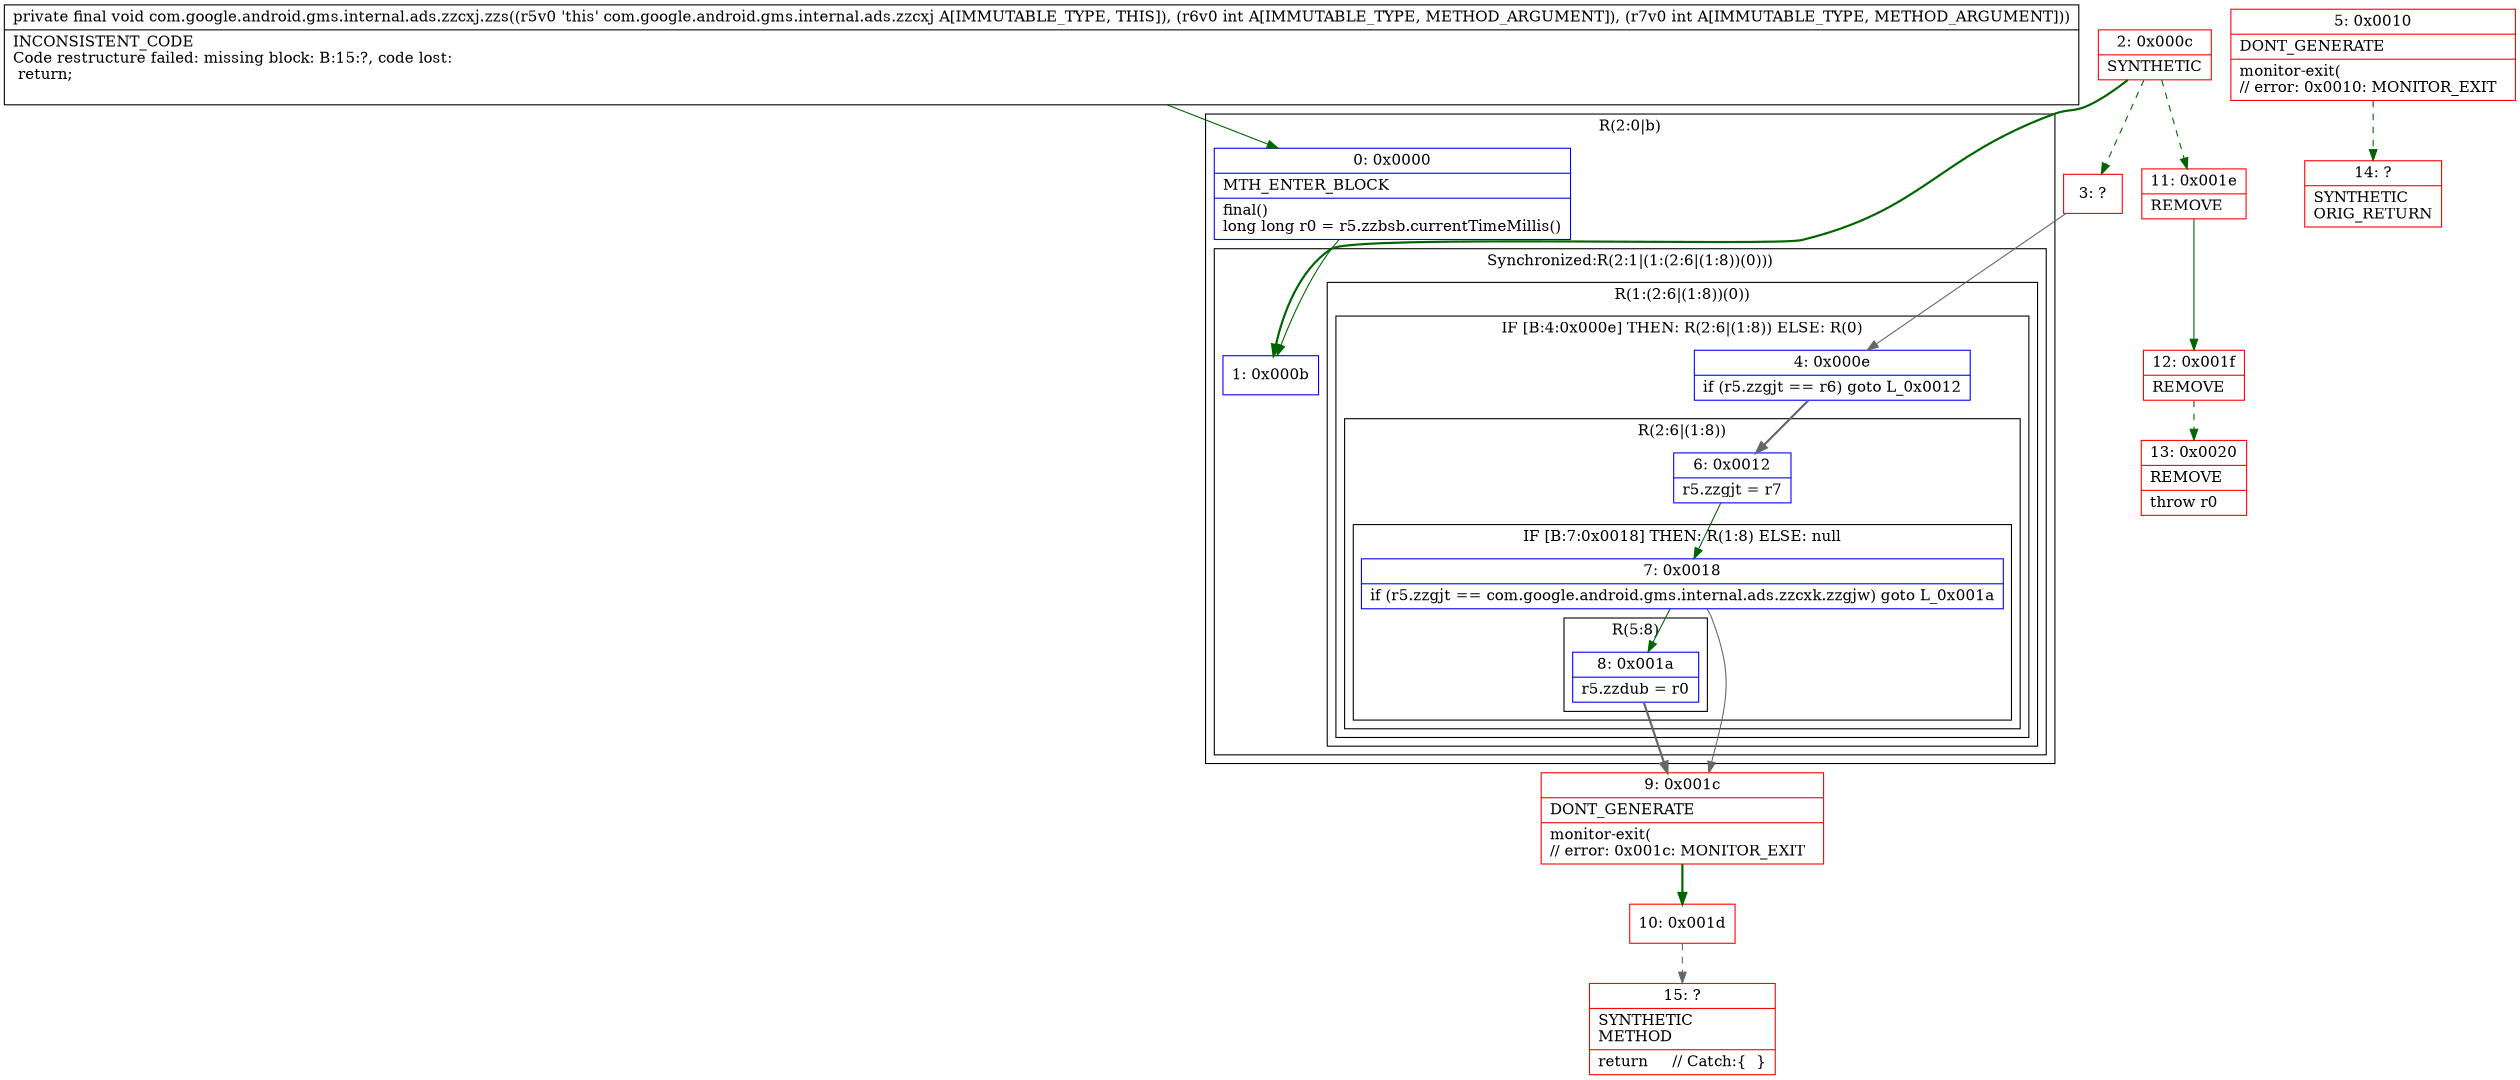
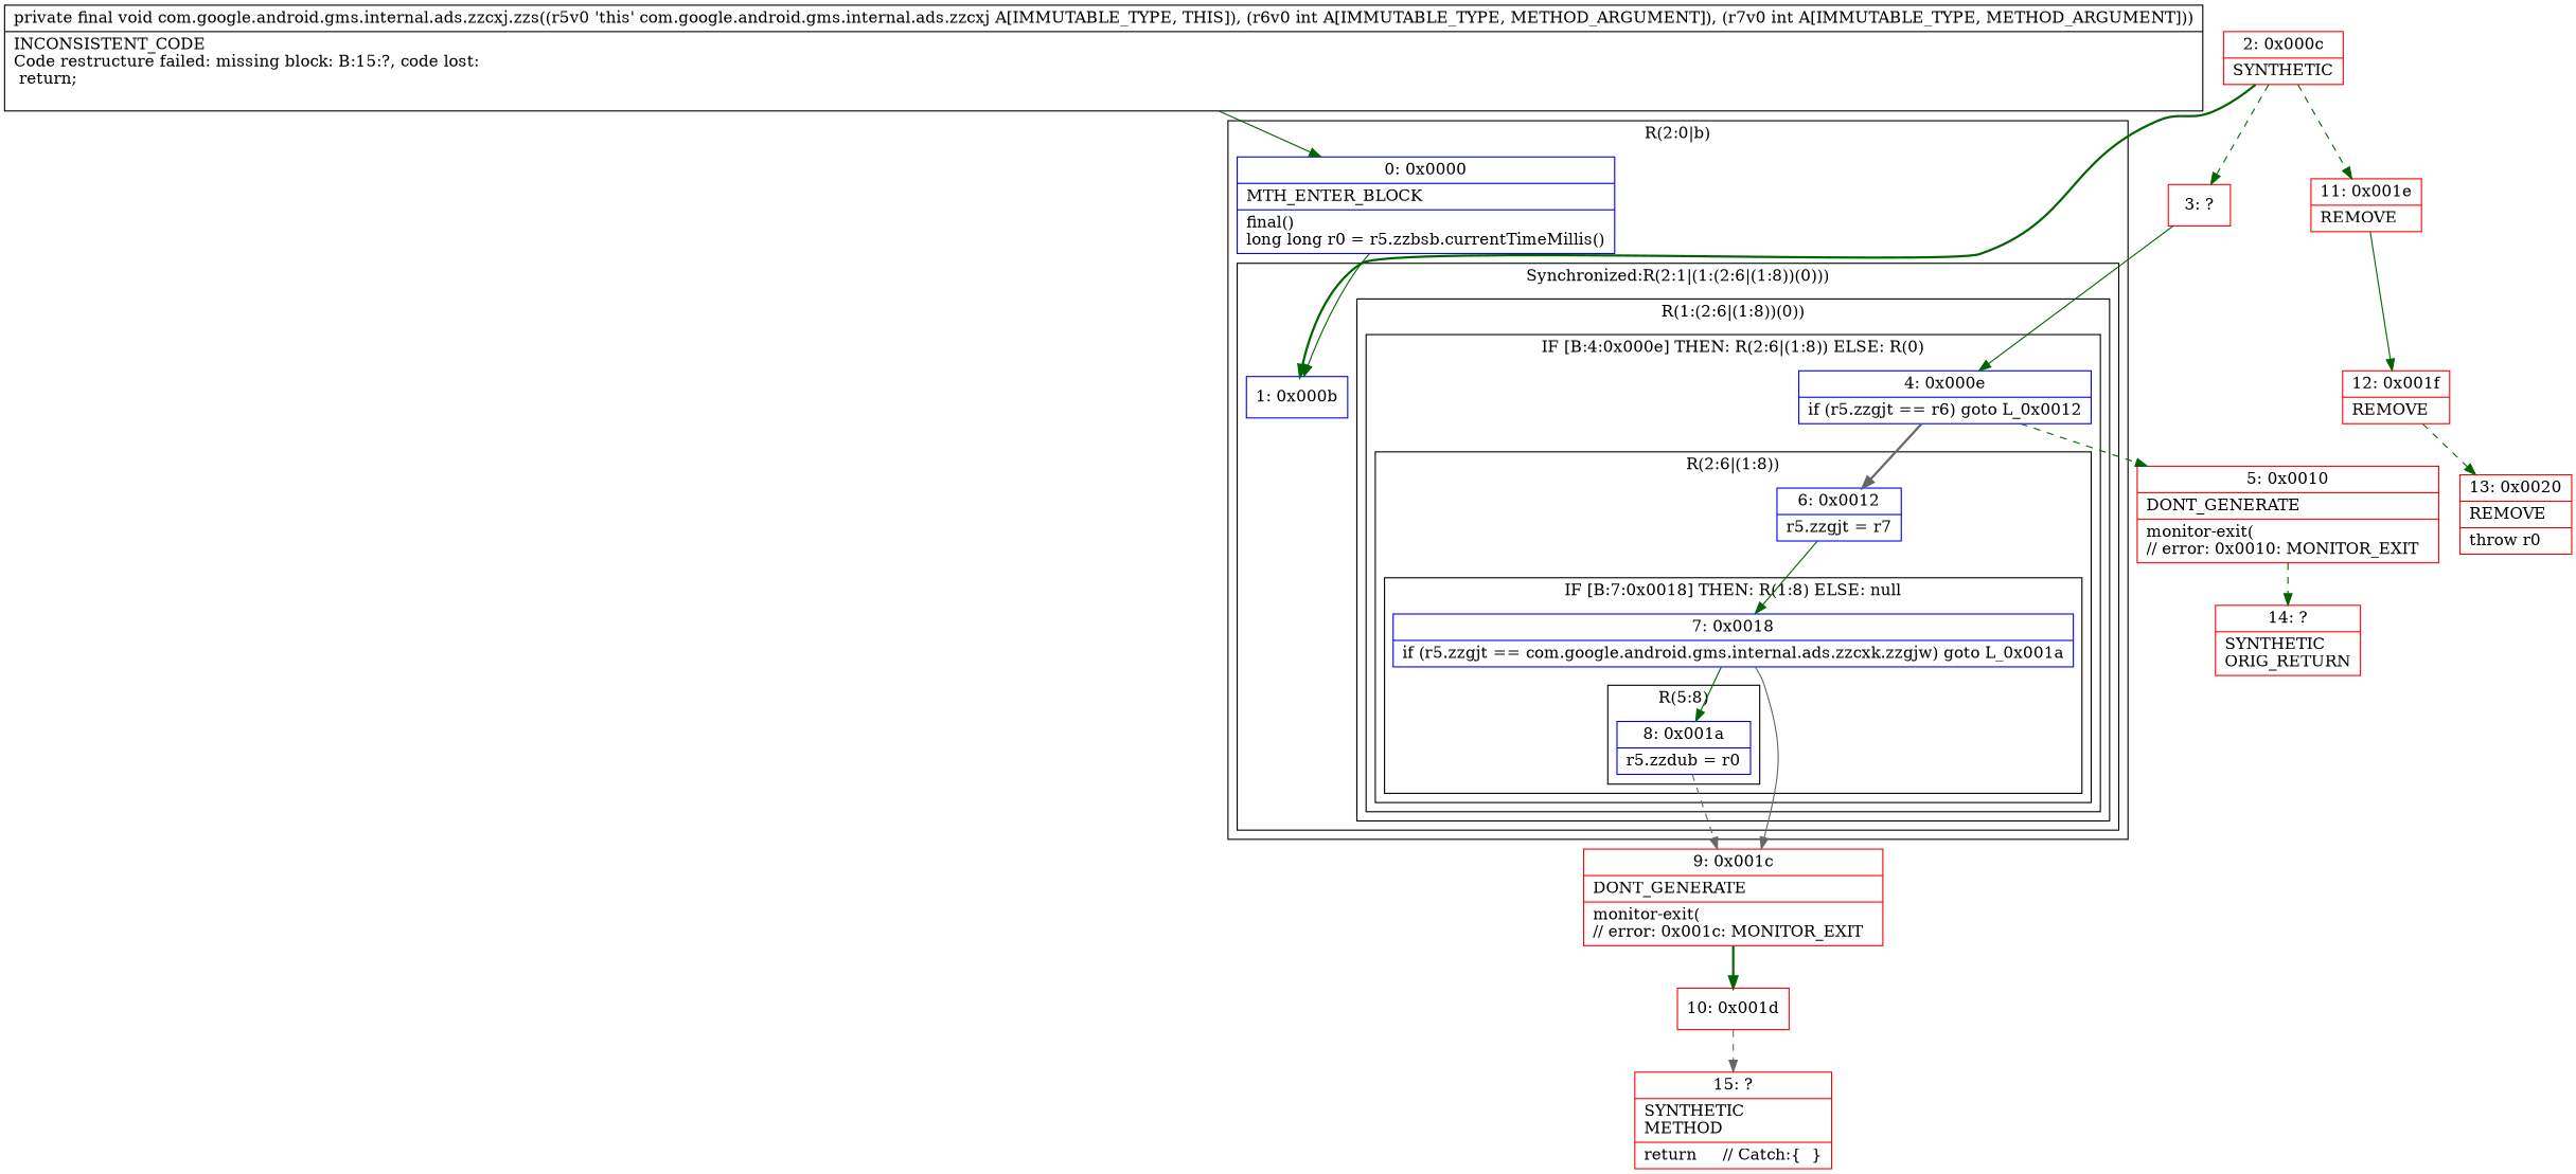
  digraph {
    node [color=red shape=record]
    edge [color=darkgreen style=dashed]
    n1 [color=blue label="{8\:\ 0x001a|r5.zzdub = r0\l}"]
    n2 [color=blue label="{7\:\ 0x0018|if (r5.zzgjt == com.google.android.gms.internal.ads.zzcxk.zzgjw) goto L_0x001a\l}"]
    n3 [color=blue label="{6\:\ 0x0012|r5.zzgjt = r7\l}"]
    n4 [color=blue label="{4\:\ 0x000e|if (r5.zzgjt == r6) goto L_0x0012\l}"]
    n5 [color=blue label="{1\:\ 0x000b}"]
    n6 [color=blue label="{0\:\ 0x0000|MTH_ENTER_BLOCK\l|final()\llong long r0 = r5.zzbsb.currentTimeMillis()\l}"]
    n7 [label="{9\:\ 0x001c|DONT_GENERATE\l|monitor\-exit(\l\/\/ error: 0x001c: MONITOR_EXIT  \l}"]
    n8 [label="{5\:\ 0x0010|DONT_GENERATE\l|monitor\-exit(\l\/\/ error: 0x0010: MONITOR_EXIT  \l}"]
    n9 [label="{2\:\ 0x000c|SYNTHETIC\l}"]
    n10 [label="{3\:\ ?}"]
    n11 [label="{11\:\ 0x001e|REMOVE\l}"]
    n12 [label="{14\:\ ?|SYNTHETIC\lORIG_RETURN\l}"]
    n13 [label="{10\:\ 0x001d}"]
    n14 [label="{12\:\ 0x001f|REMOVE\l}"]
    n15 [label="{15\:\ ?|SYNTHETIC\lMETHOD\l|return     \/\/ Catch:\{  \}\l}"]
    n16 [label="{13\:\ 0x0020|REMOVE\l|throw r0\l}"]
    n17 [label="{private final void com.google.android.gms.internal.ads.zzcxj.zzs((r5v0 'this' com.google.android.gms.internal.ads.zzcxj A[IMMUTABLE_TYPE, THIS]), (r6v0 int A[IMMUTABLE_TYPE, METHOD_ARGUMENT]), (r7v0 int A[IMMUTABLE_TYPE, METHOD_ARGUMENT]))  | INCONSISTENT_CODE\lCode restructure failed: missing block: B:15:?, code lost:\l    return;\l\l}" color=""]
    subgraph cluster_1 {
      label="R(2:0|b)"
      n6
      subgraph cluster_2 {
        label="Synchronized:R(2:1|(1:(2:6|(1:8))(0)))"
        n5
        subgraph cluster_3 {
          label="R(1:(2:6|(1:8))(0))"
          subgraph cluster_4 {
            label="IF [B:4:0x000e] THEN: R(2:6|(1:8)) ELSE: R(0)"
            n4
            subgraph cluster_5 {
              label="R(2:6|(1:8))"
              n3
              subgraph cluster_6 {
                label="IF [B:7:0x0018] THEN: R(1:8) ELSE: null"
                n2
                subgraph cluster_7 {
                  label="R(5:8)"
                  n1
                }
              }
            }
            subgraph cluster_8 {
              label="R(0)"
            }
          }
        }
      }
    }
-   n1 -> n7 [color=gray40 style=bold]
+   n1 -> n7 [color=gray40]
    n2 -> n1 [style=solid]
    n2 -> n7 [color=gray40 style=solid]
    n3 -> n2 [style=solid]
    n4 -> n3 [color=gray40 style=bold]
+   n4 -> n8
    n6 -> n5 [style=solid]
    n7 -> n13 [style=bold]
    n8 -> n12
    n9 -> n5 [style=bold]
    n9 -> n10
    n9 -> n11
-   n10 -> n4 [color=gray40 style=solid]
+   n10 -> n4 [style=solid]
    n11 -> n14 [style=solid]
    n13 -> n15 [color=gray40]
    n14 -> n16
    n17 -> n6 [style=solid]
  }
